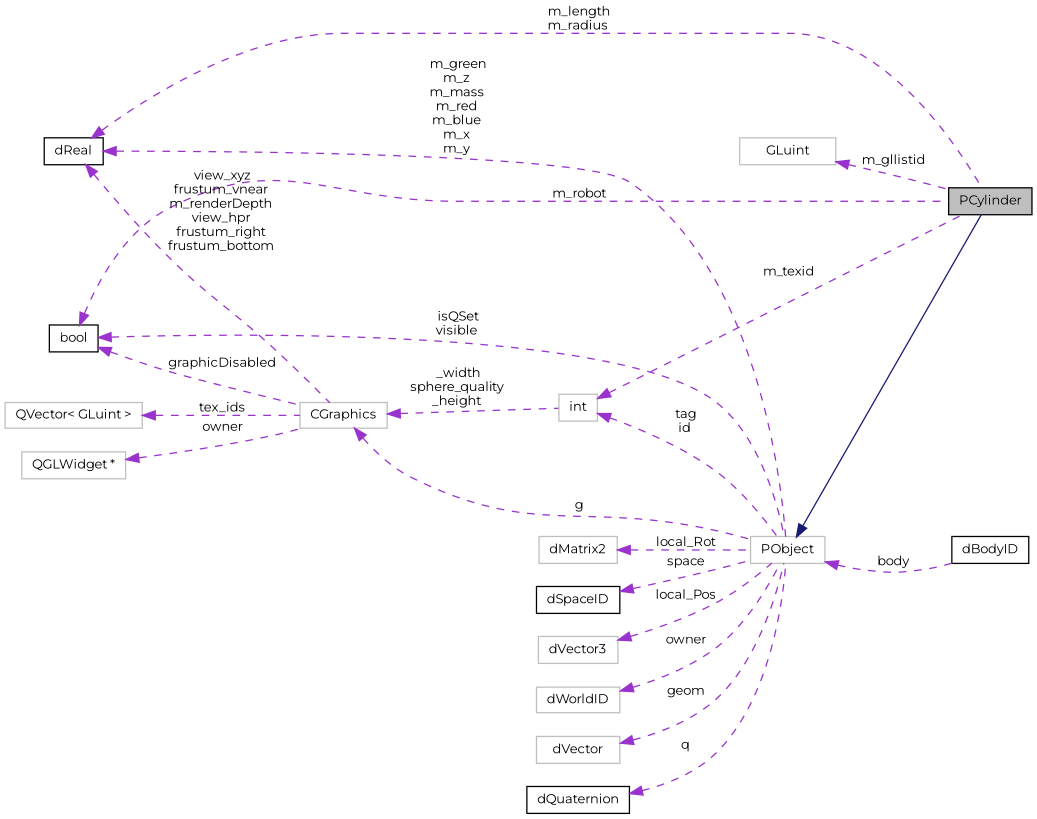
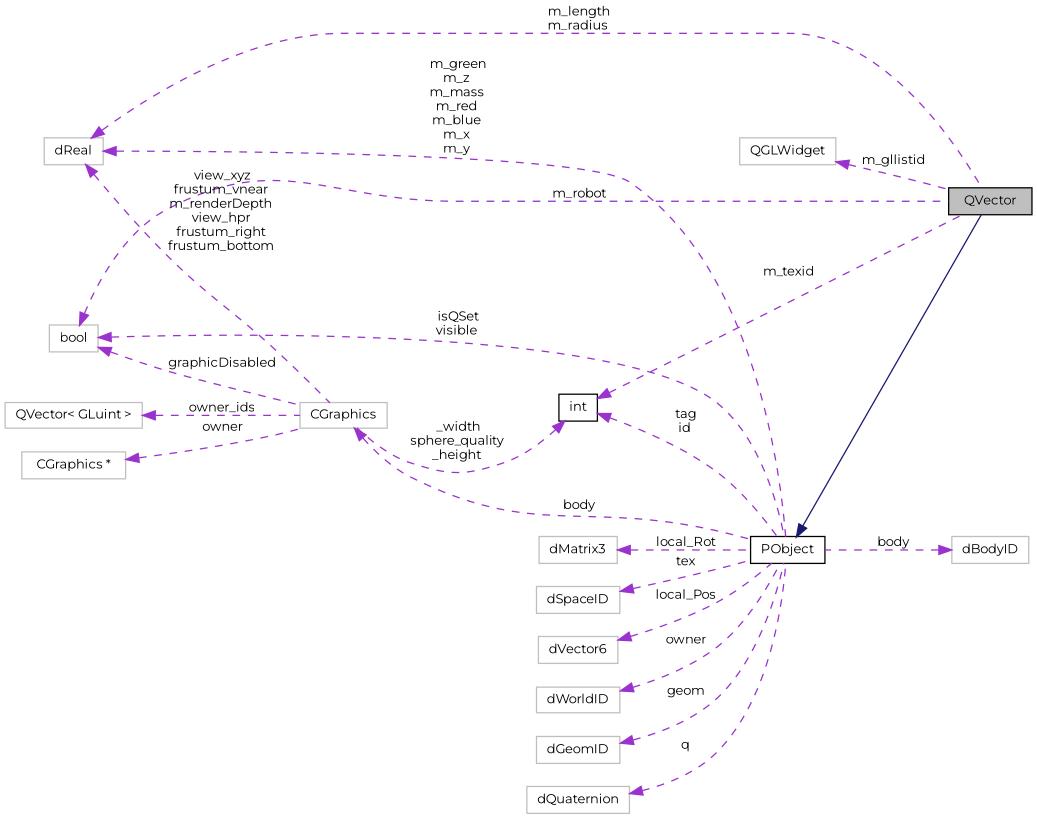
  digraph {
    fontname=Montserrat
    rankdir=LR
    node [color=grey75 fillcolor=white fontname=Montserrat fontsize=10 shape=record style=filled]
    edge [color=darkorchid3 dir=back fontname=Montserrat fontsize=10 labelfontname=Helvetica labelfontsize=10 style=dashed]
-   n1 [color=black fillcolor=grey75 fontcolor=black height=0.2 label=PCylinder width=0.4]
-   n2 [height=0.2 label=PObject width=0.4]
-   n3 [color=black height=0.2 label=dSpaceID width=0.4]
+   n1 [color=black fillcolor=grey75 fontcolor=black height=0.2 label=QVector width=0.4]
+   n2 [color=black height=0.2 label=PObject width=0.4]
+   n3 [height=0.2 label=dSpaceID width=0.4]
    n4 [height=0.2 label=CGraphics width=0.4]
-   n5 [height=0.2 label=int width=0.4]
-   n6 [color=black height=0.2 label=bool width=0.4]
-   n7 [height=0.2 label="QGLWidget *" width=0.4]
+   n5 [color=black height=0.2 label=int width=0.4]
+   n6 [height=0.2 label=bool width=0.4]
+   n7 [height=0.2 label="CGraphics *" width=0.4]
    n8 [height=0.2 label="QVector\< GLuint \>" width=0.4]
-   n9 [color=black height=0.2 label=dReal width=0.4]
-   n10 [height=0.2 label=dMatrix2 width=0.4]
-   n11 [height=0.2 label=dVector3 width=0.4]
+   n9 [height=0.2 label=dReal width=0.4]
+   n10 [height=0.2 label=dMatrix3 width=0.4]
+   n11 [height=0.2 label=dVector6 width=0.4]
    n12 [height=0.2 label=dWorldID width=0.4]
-   n13 [height=0.2 label=dVector width=0.4]
-   n14 [color=black height=0.2 label=dQuaternion width=0.4]
-   n15 [color=black height=0.2 label=dBodyID width=0.4]
-   n16 [height=0.2 label=GLuint width=0.4]
+   n13 [height=0.2 label=dGeomID width=0.4]
+   n14 [height=0.2 label=dQuaternion width=0.4]
+   n15 [height=0.2 label=dBodyID width=0.4]
+   n16 [height=0.2 label=QGLWidget width=0.4]
    n2 -> n1 [color=midnightblue style=solid]
-   n3 -> n2 [label=" space"]
-   n4 -> n2 [label=" g"]
+   n3 -> n2 [label=" tex"]
+   n4 -> n2 [label=" body"]
    n5 -> n1 [label=" m_texid"]
    n5 -> n2 [label=" tag\nid"]
-   n4 -> n5 [label=" _width\nsphere_quality\n_height"]
+   n5 -> n4 [label=" _width\nsphere_quality\n_height"]
    n6 -> n1 [label=" m_robot"]
    n6 -> n2 [label=" isQSet\nvisible"]
    n6 -> n4 [label=" graphicDisabled"]
    n7 -> n4 [label=" owner"]
-   n8 -> n4 [label=" tex_ids"]
+   n8 -> n4 [label=" owner_ids"]
    n9 -> n1 [label=" m_length\nm_radius"]
    n9 -> n2 [label=" m_green\nm_z\nm_mass\nm_red\nm_blue\nm_x\nm_y"]
    n9 -> n4 [label=" view_xyz\nfrustum_vnear\nm_renderDepth\nview_hpr\nfrustum_right\nfrustum_bottom"]
    n10 -> n2 [label=" local_Rot"]
    n11 -> n2 [label=" local_Pos"]
    n12 -> n2 [label=" owner"]
    n13 -> n2 [label=" geom"]
    n14 -> n2 [label=" q"]
-   n2 -> n15 [label=" body"]
+   n15 -> n2 [label=" body"]
    n16 -> n1 [label=" m_gllistid"]
  }
